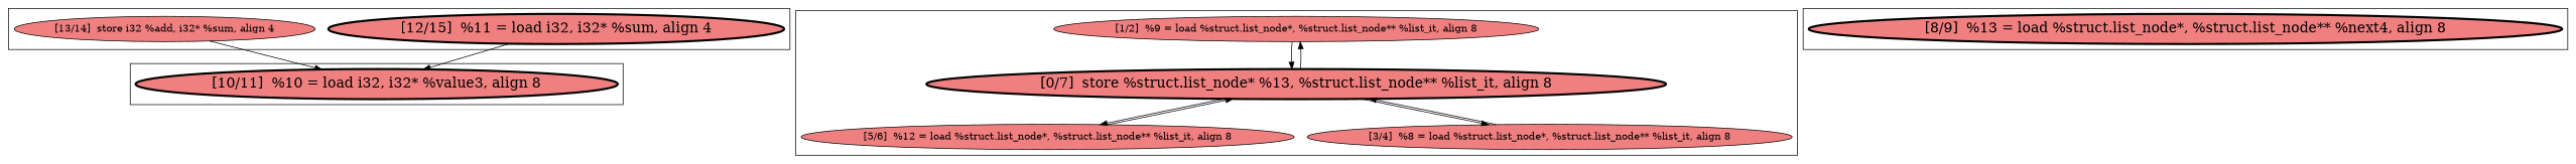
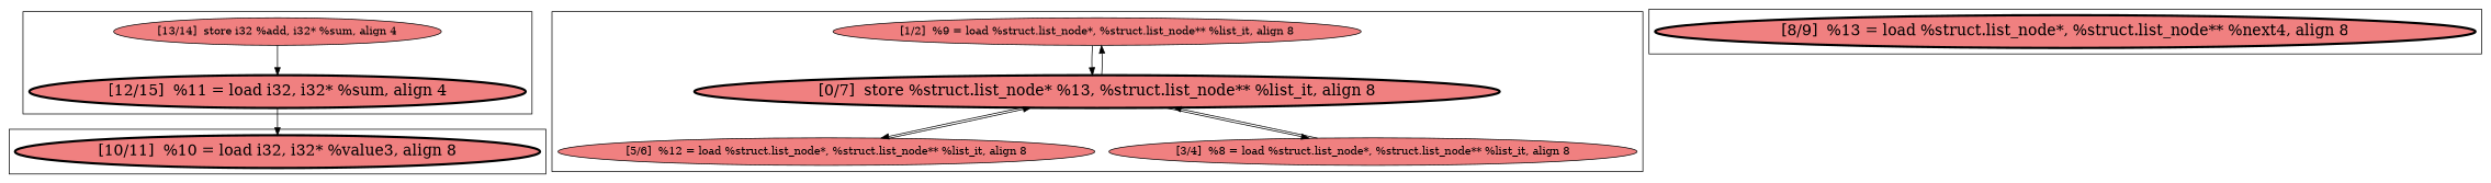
  digraph {
    node [fillcolor=lightcoral shape=ellipse style=filled]
    n1 [fontsize=20 label="[12/15]  %11 = load i32, i32* %sum, align 4" penwidth=3.0]
    n2 [label="[13/14]  store i32 %add, i32* %sum, align 4"]
    n3 [fontsize=20 label="[10/11]  %10 = load i32, i32* %value3, align 8" penwidth=3.0]
    n4 [label="[1/2]  %9 = load %struct.list_node*, %struct.list_node** %list_it, align 8"]
    n5 [fontsize=20 label="[0/7]  store %struct.list_node* %13, %struct.list_node** %list_it, align 8" penwidth=3.0]
    n6 [label="[5/6]  %12 = load %struct.list_node*, %struct.list_node** %list_it, align 8"]
    n7 [label="[3/4]  %8 = load %struct.list_node*, %struct.list_node** %list_it, align 8"]
    n8 [fontsize=20 label="[8/9]  %13 = load %struct.list_node*, %struct.list_node** %next4, align 8" penwidth=3.0]
    subgraph cluster_1 {
      n1
      n2
    }
    subgraph cluster_2 {
      n3
    }
    subgraph cluster_3 {
      n4
      n5
      n6
      n7
    }
    subgraph cluster_4 {
      n8
    }
    n1 -> n3
-   n2 -> n3
+   n2 -> n1
    n4 -> n5
    n5 -> n4
    n5 -> n6
    n5 -> n7
    n6 -> n5
    n7 -> n5
  }
